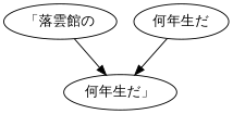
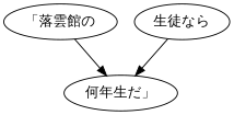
  digraph {
    fontname="DejaVu Sans"
    node [fontname="DejaVu Sans"]
    edge [fontname="DejaVu Sans"]
    n1 [label="「落雲館の"]
    n2 [label="何年生だ」"]
-   n3 [label="何年生だ"]
+   n3 [label="生徒なら"]
    n1 -> n2
    n3 -> n2
  }
